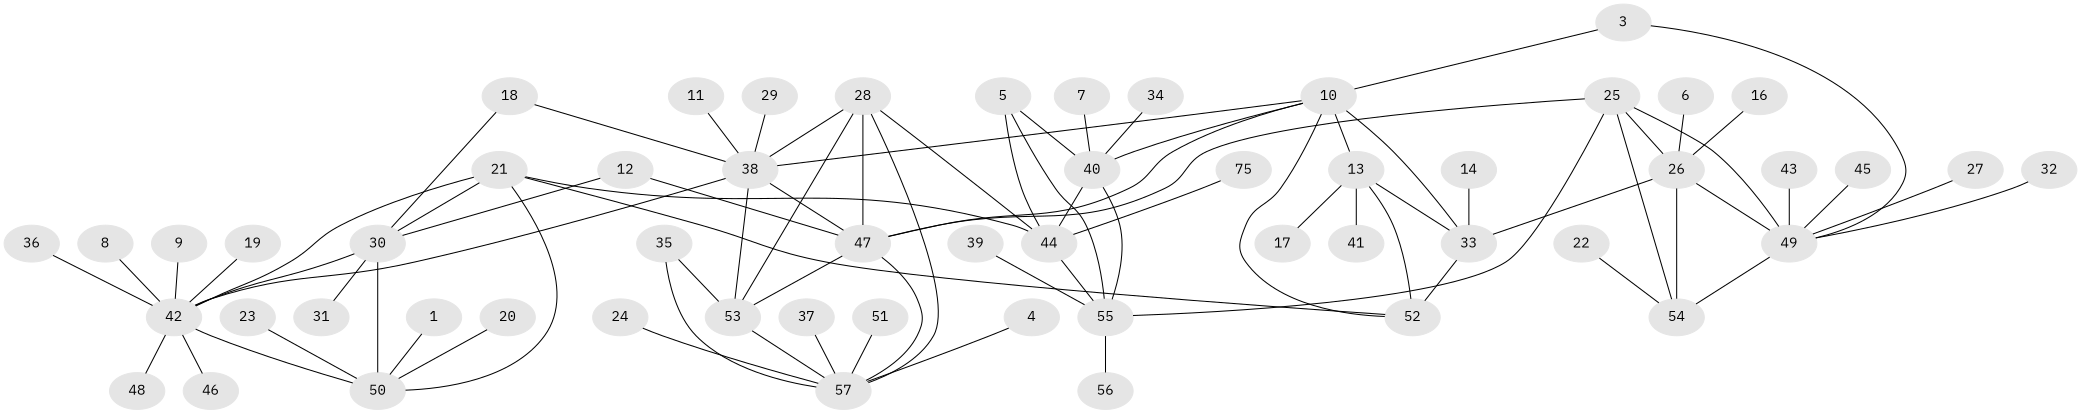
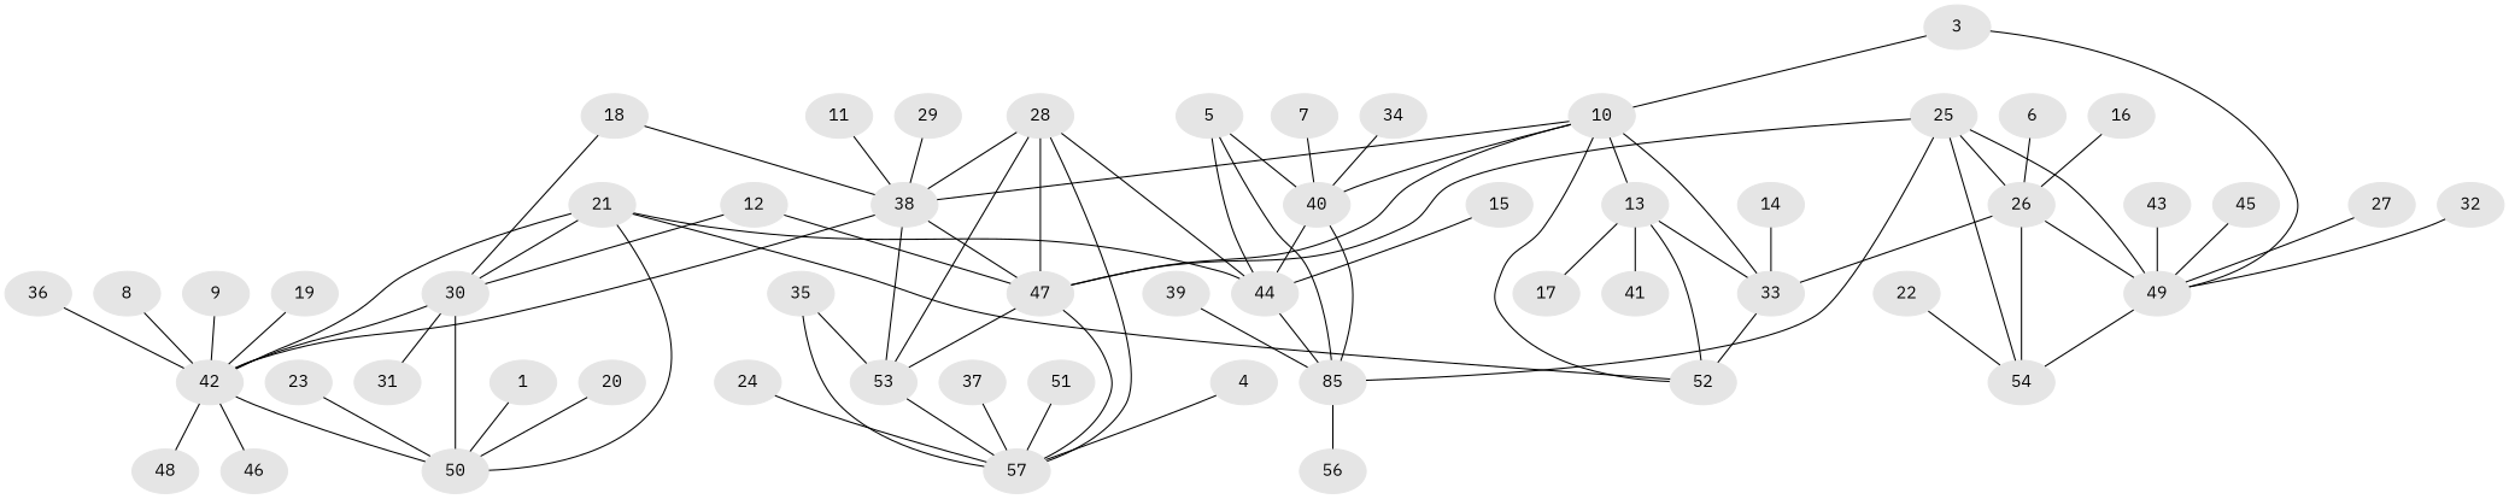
  graph {
    fontname="IBM Plex Mono"
    node [color=gray90 fontname="IBM Plex Mono" style=filled]
    edge [fontname="IBM Plex Mono" weight=1.0]
    1
    50
    38
    42
    47
    53
    46
    48
    3
    10
    49
    40
    13
    33
    52
    54
    4
    57
    5
    44
-   55
+   55 [label=85]
    56
    6
    26
    7
    8
    9
    17
    41
    11
    12
    30
    31
    14
-   15 [label=75]
+   15
    16
    18
    19
    20
    21
    22
    23
    24
    25
    27
    28
    29
    32
    34
    35
    36
    37
    39
    43
    45
    51
    1 -- 50
    38 -- 42
    38 -- 47
    38 -- 53
    42 -- 50 [weight=2.0]
    42 -- 46
    42 -- 48
    47 -- 53
    47 -- 57
    53 -- 57
    3 -- 10
    3 -- 49
    10 -- 38
    10 -- 47
    10 -- 40
    10 -- 13 [weight=2.0]
    10 -- 33
    10 -- 52
    49 -- 54
    40 -- 44 [weight=2.0]
    40 -- 55
    13 -- 33 [weight=2.0]
    13 -- 52 [weight=2.0]
    13 -- 17
    13 -- 41
    33 -- 52
    4 -- 57
    5 -- 40
    5 -- 44 [weight=2.0]
    5 -- 55
    44 -- 55 [weight=2.0]
    55 -- 56
    6 -- 26
    26 -- 49 [weight=2.0]
    26 -- 33
    26 -- 54 [weight=2.0]
    7 -- 40
    8 -- 42
    9 -- 42
    11 -- 38
    12 -- 47
    12 -- 30
    30 -- 50
    30 -- 42 [weight=2.0]
    30 -- 31
    14 -- 33
    15 -- 44
    16 -- 26
    18 -- 38
    18 -- 30
    19 -- 42
    20 -- 50
    21 -- 50
    21 -- 42 [weight=2.0]
    21 -- 52
    21 -- 44
    21 -- 30
    22 -- 54
    23 -- 50
    24 -- 57
    25 -- 47
    25 -- 49
    25 -- 54
    25 -- 55
    25 -- 26 [weight=2.0]
    27 -- 49
    28 -- 38
    28 -- 47
    28 -- 53
    28 -- 57
    28 -- 44
    29 -- 38
    32 -- 49
    34 -- 40
    35 -- 53
    35 -- 57
    36 -- 42
    37 -- 57
    39 -- 55
    43 -- 49
    45 -- 49
    51 -- 57
  }
